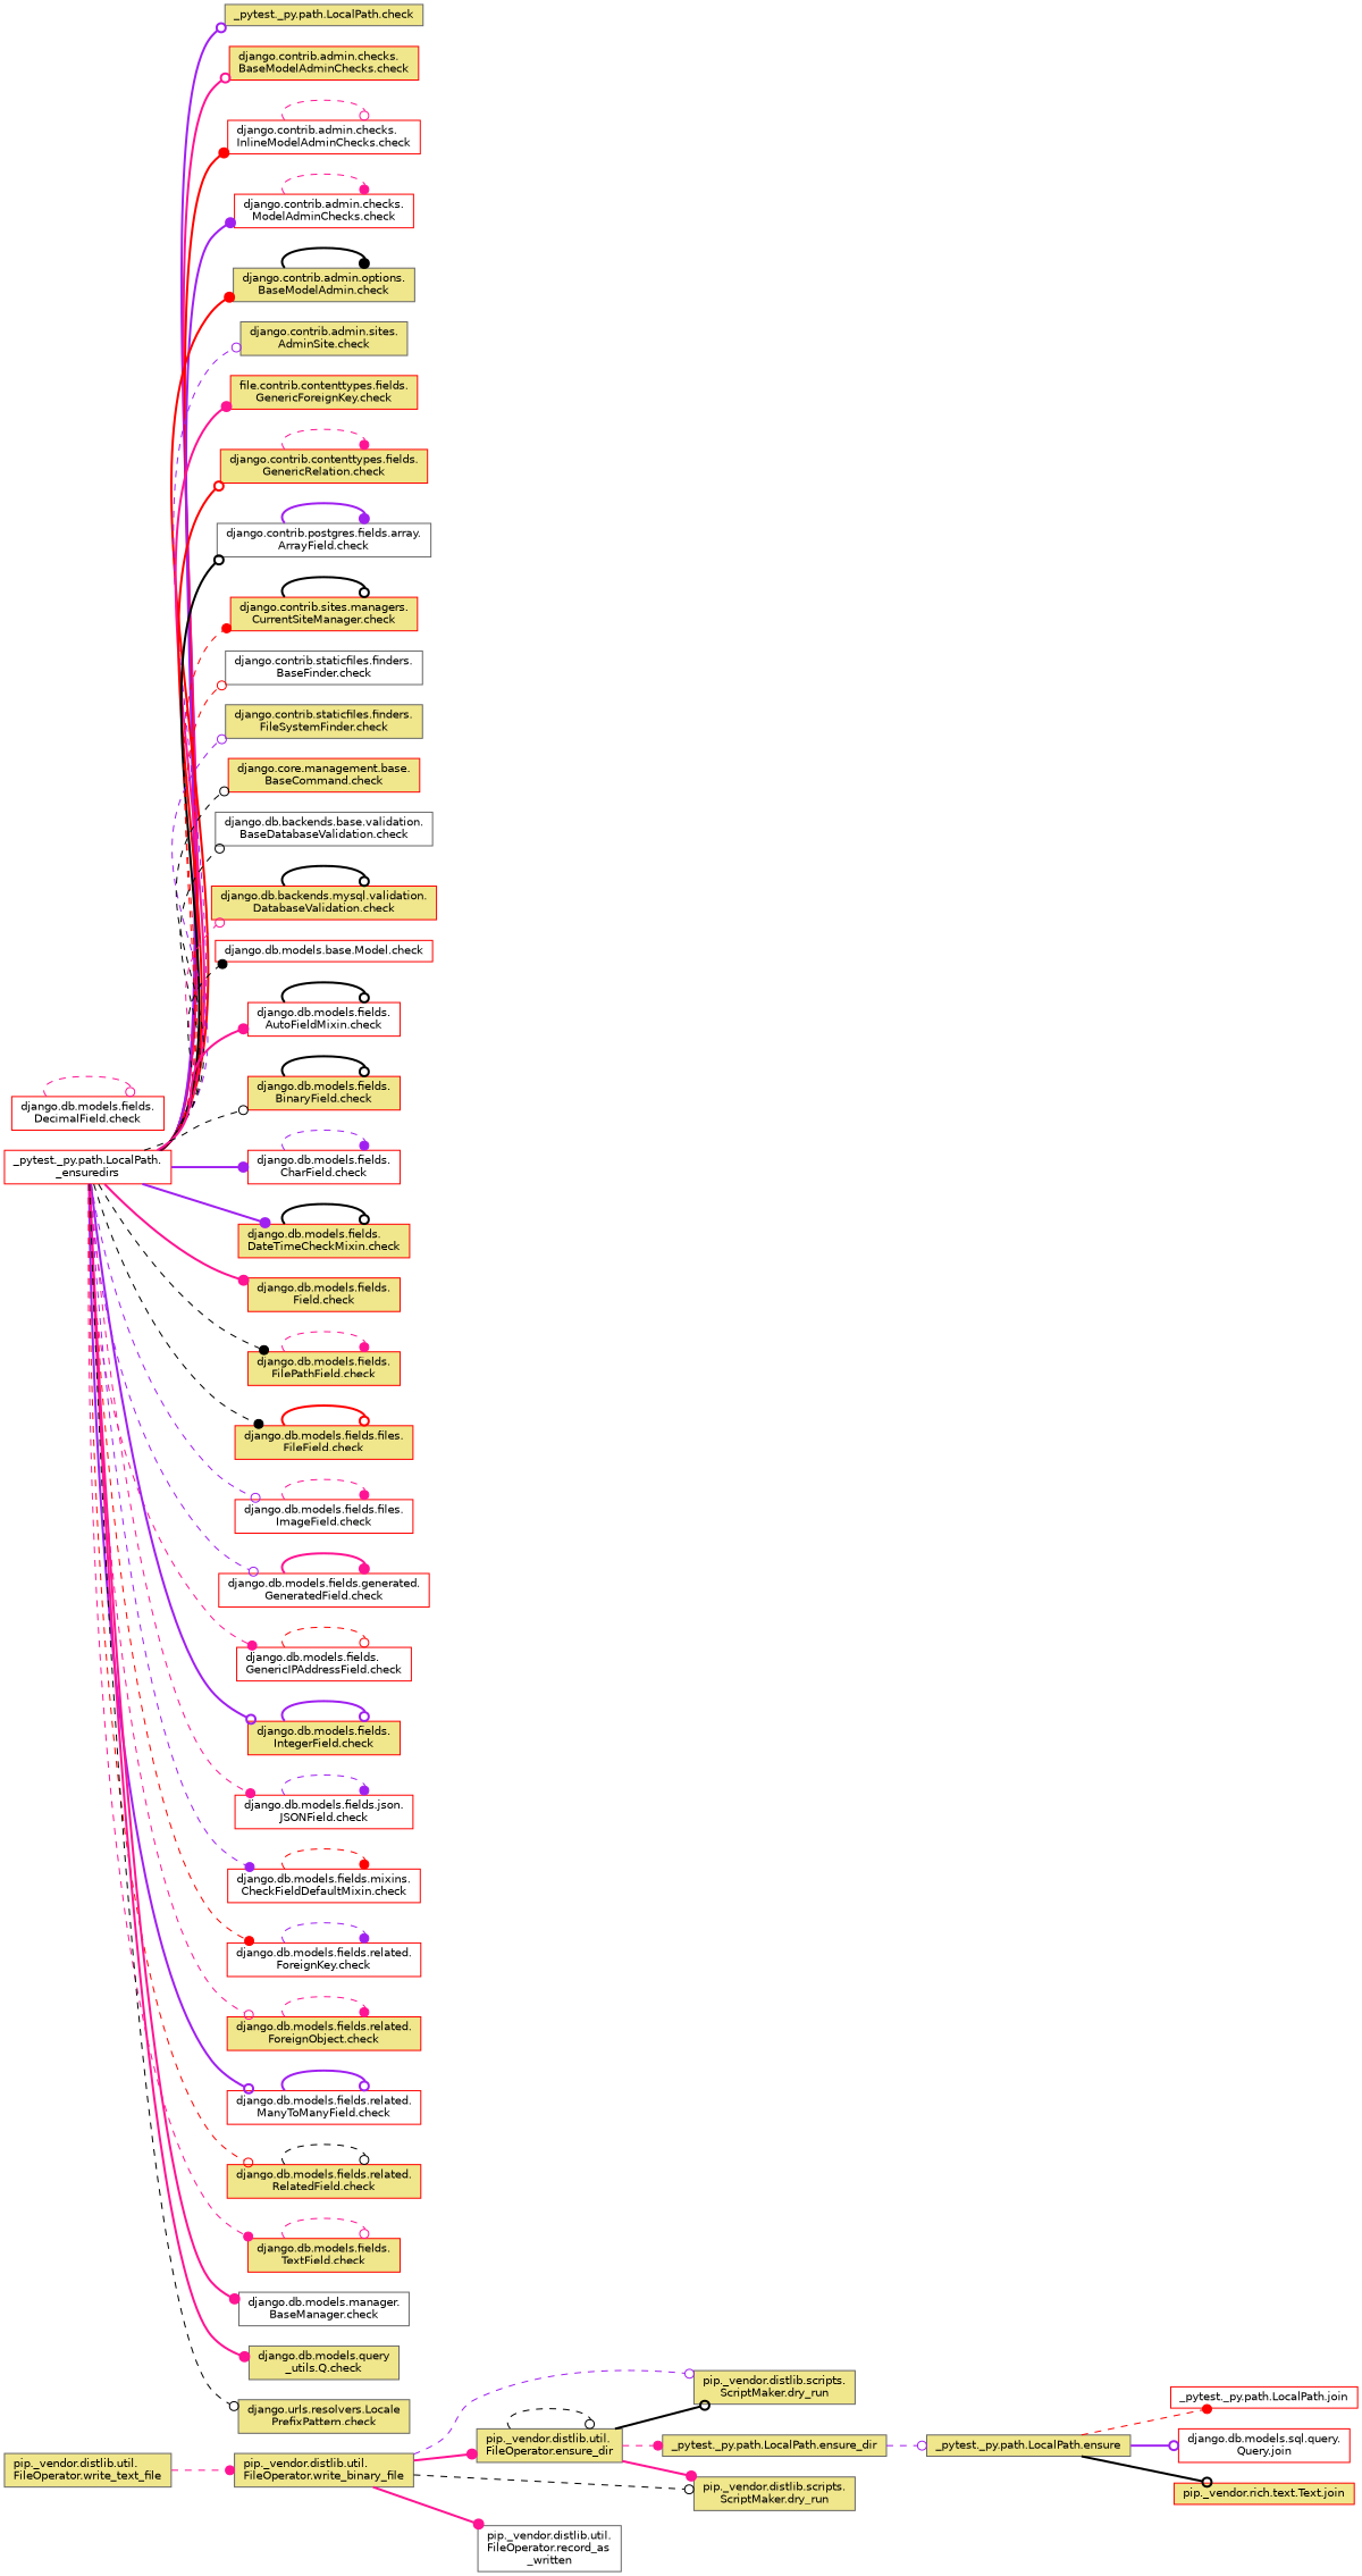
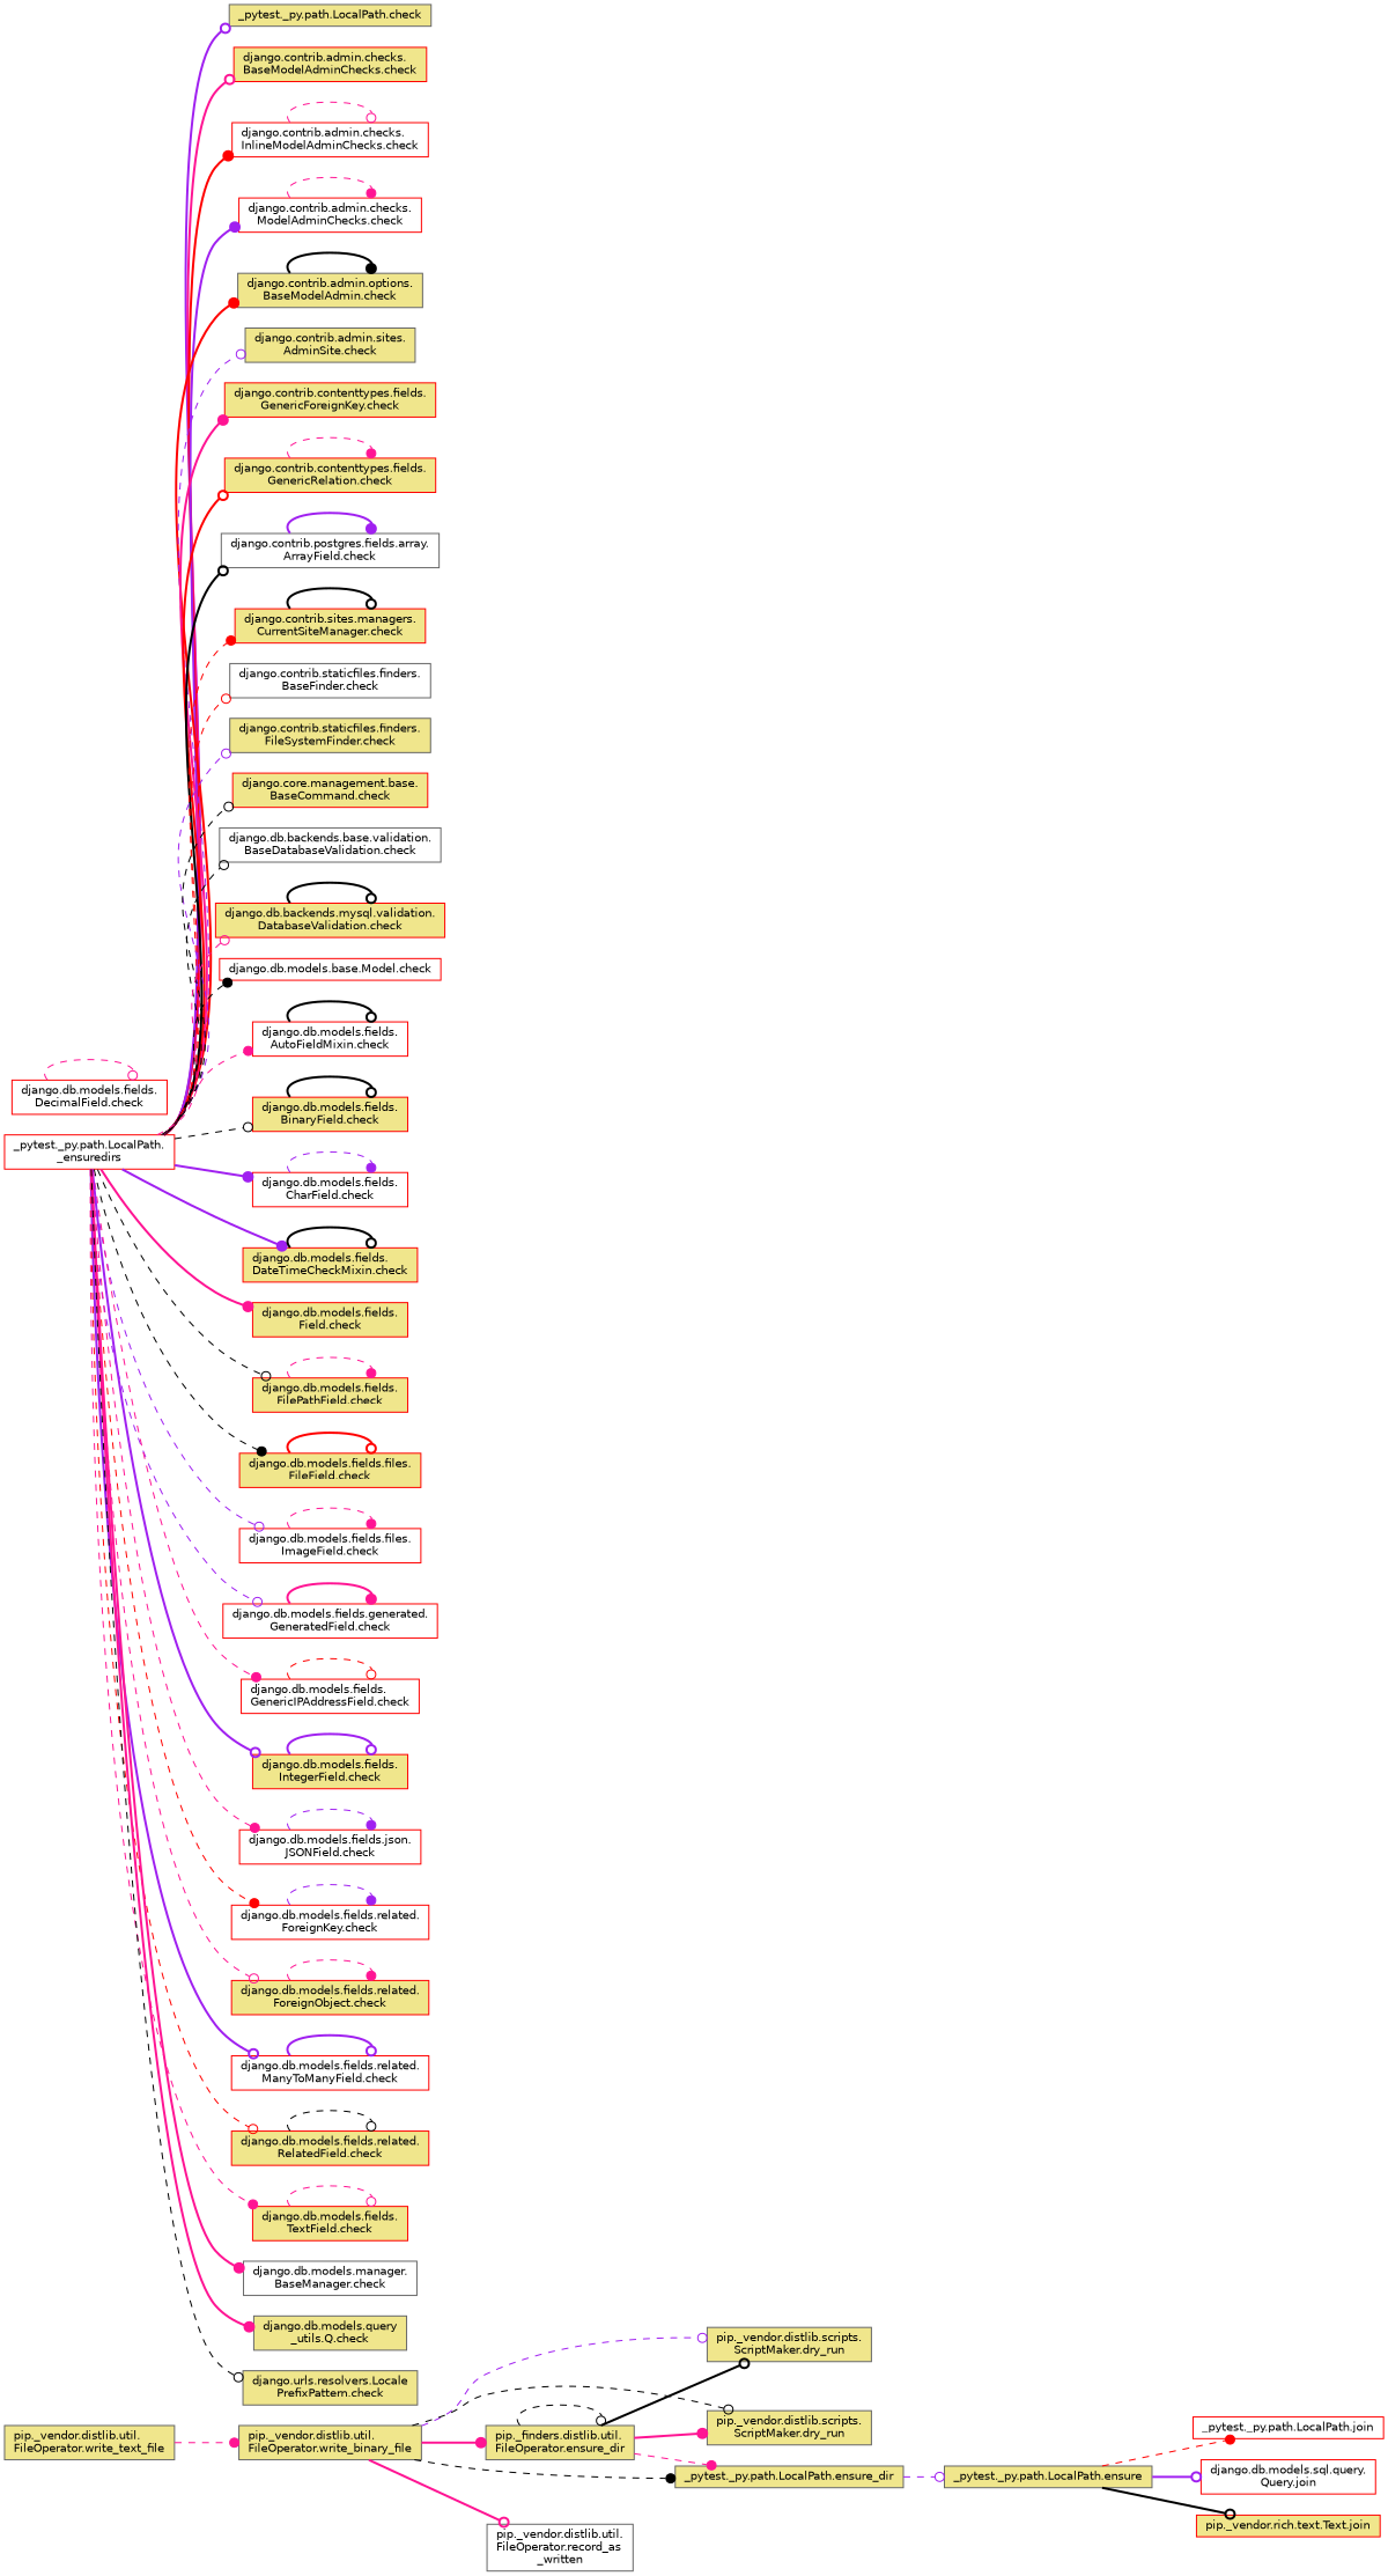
  digraph {
    rankdir=LR
    node [color=red fillcolor=khaki fontname=Helvetica fontsize=10 shape=box style=filled]
    edge [arrowhead=odot color=deeppink fontname=Helvetica fontsize=10 labelfontname=Helvetica labelfontsize=10 style=dashed]
    n1 [color=gray40 fontcolor=black height=0.2 label="pip._vendor.distlib.util.\lFileOperator.write_text_file" width=0.4]
    n2 [color=grey40 height=0.2 label="pip._vendor.distlib.util.\lFileOperator.write_binary_file" width=0.4]
    n3 [color=grey40 height=0.2 label="pip._vendor.distlib.scripts.\lScriptMaker.dry_run" width=0.4]
    n4 [color=grey40 height=0.2 label="pip._vendor.distlib.scripts.\lScriptMaker.dry_run" width=0.4]
    n5 [color=grey40 height=0.2 label="_pytest._py.path.LocalPath.ensure_dir" width=0.4]
-   n6 [color=grey40 height=0.2 label="pip._vendor.distlib.util.\lFileOperator.ensure_dir" width=0.4]
+   n6 [color=grey40 height=0.2 label="pip._finders.distlib.util.\lFileOperator.ensure_dir" width=0.4]
    n7 [color=grey40 fillcolor=white height=0.2 label="pip._vendor.distlib.util.\lFileOperator.record_as\l_written" width=0.4]
    n8 [color=grey40 height=0.2 label="_pytest._py.path.LocalPath.ensure" width=0.4]
    n9 [fillcolor=white height=0.2 label="_pytest._py.path.LocalPath.join" width=0.4]
    n10 [fillcolor=white height=0.2 label="django.db.models.sql.query.\lQuery.join" width=0.4]
    n11 [height=0.2 label="pip._vendor.rich.text.Text.join" width=0.4]
    n12 [fillcolor=white height=0.2 label="_pytest._py.path.LocalPath.\l_ensuredirs" width=0.4]
    n13 [color=grey40 height=0.2 label="_pytest._py.path.LocalPath.check" width=0.4]
    n14 [height=0.2 label="django.contrib.admin.checks.\lBaseModelAdminChecks.check" width=0.4]
    n15 [fillcolor=white height=0.2 label="django.contrib.admin.checks.\lInlineModelAdminChecks.check" width=0.4]
    n16 [fillcolor=white height=0.2 label="django.contrib.admin.checks.\lModelAdminChecks.check" width=0.4]
    n17 [color=grey40 height=0.2 label="django.contrib.admin.options.\lBaseModelAdmin.check" width=0.4]
    n18 [color=grey40 height=0.2 label="django.contrib.admin.sites.\lAdminSite.check" width=0.4]
-   n19 [height=0.2 label="file.contrib.contenttypes.fields.\lGenericForeignKey.check" width=0.4]
+   n19 [height=0.2 label="django.contrib.contenttypes.fields.\lGenericForeignKey.check" width=0.4]
    n20 [height=0.2 label="django.contrib.contenttypes.fields.\lGenericRelation.check" width=0.4]
    n21 [color=grey40 fillcolor=white height=0.2 label="django.contrib.postgres.fields.array.\lArrayField.check" width=0.4]
    n22 [height=0.2 label="django.contrib.sites.managers.\lCurrentSiteManager.check" width=0.4]
    n23 [color=grey40 fillcolor=white height=0.2 label="django.contrib.staticfiles.finders.\lBaseFinder.check" width=0.4]
    n24 [color=grey40 height=0.2 label="django.contrib.staticfiles.finders.\lFileSystemFinder.check" width=0.4]
    n25 [height=0.2 label="django.core.management.base.\lBaseCommand.check" width=0.4]
    n26 [color=grey40 fillcolor=white height=0.2 label="django.db.backends.base.validation.\lBaseDatabaseValidation.check" width=0.4]
    n27 [height=0.2 label="django.db.backends.mysql.validation.\lDatabaseValidation.check" width=0.4]
    n28 [fillcolor=white height=0.2 label="django.db.models.base.Model.check" width=0.4]
    n29 [fillcolor=white height=0.2 label="django.db.models.fields.\lAutoFieldMixin.check" width=0.4]
    n30 [height=0.2 label="django.db.models.fields.\lBinaryField.check" width=0.4]
    n31 [fillcolor=white height=0.2 label="django.db.models.fields.\lCharField.check" width=0.4]
    n32 [height=0.2 label="django.db.models.fields.\lDateTimeCheckMixin.check" width=0.4]
    n33 [height=0.2 label="django.db.models.fields.\lField.check" width=0.4]
    n34 [height=0.2 label="django.db.models.fields.\lFilePathField.check" width=0.4]
    n35 [height=0.2 label="django.db.models.fields.files.\lFileField.check" width=0.4]
    n36 [fillcolor=white height=0.2 label="django.db.models.fields.files.\lImageField.check" width=0.4]
    n37 [fillcolor=white height=0.2 label="django.db.models.fields.generated.\lGeneratedField.check" width=0.4]
    n38 [fillcolor=white height=0.2 label="django.db.models.fields.\lGenericIPAddressField.check" width=0.4]
    n39 [height=0.2 label="django.db.models.fields.\lIntegerField.check" width=0.4]
    n40 [fillcolor=white height=0.2 label="django.db.models.fields.json.\lJSONField.check" width=0.4]
-   n41 [fillcolor=white height=0.2 label="django.db.models.fields.mixins.\lCheckFieldDefaultMixin.check" width=0.4]
    n42 [fillcolor=white height=0.2 label="django.db.models.fields.related.\lForeignKey.check" width=0.4]
    n43 [height=0.2 label="django.db.models.fields.related.\lForeignObject.check" width=0.4]
    n44 [fillcolor=white height=0.2 label="django.db.models.fields.related.\lManyToManyField.check" width=0.4]
    n45 [height=0.2 label="django.db.models.fields.related.\lRelatedField.check" width=0.4]
    n46 [height=0.2 label="django.db.models.fields.\lTextField.check" width=0.4]
    n47 [color=grey40 fillcolor=white height=0.2 label="django.db.models.manager.\lBaseManager.check" width=0.4]
    n48 [color=grey40 height=0.2 label="django.db.models.query\l_utils.Q.check" width=0.4]
    n49 [color=grey40 height=0.2 label="django.urls.resolvers.Locale\lPrefixPattern.check" width=0.4]
    n50 [fillcolor=white height=0.2 label="django.db.models.fields.\lDecimalField.check" width=0.4]
    n1 -> n2 [arrowhead=dot]
    n2 -> n3 [color=purple]
    n2 -> n4 [color=black]
+   n2 -> n5 [arrowhead=dot color=black]
    n2 -> n6 [arrowhead=dot style=bold]
-   n2 -> n7 [arrowhead=dot style=bold]
+   n2 -> n7 [style=bold]
    n5 -> n8 [color=purple]
    n6 -> n3 [color=black style=bold]
    n6 -> n4 [arrowhead=dot style=bold]
    n6 -> n5 [arrowhead=dot]
    n6 -> n6 [color=black]
    n8 -> n9 [arrowhead=dot color=red]
    n8 -> n10 [color=purple style=bold]
    n8 -> n11 [color=black style=bold]
    n12 -> n13 [color=purple style=bold]
    n12 -> n14 [style=bold]
    n12 -> n15 [arrowhead=dot color=red style=bold]
    n12 -> n16 [arrowhead=dot color=purple style=bold]
    n12 -> n17 [arrowhead=dot color=red style=bold]
    n12 -> n18 [color=purple]
    n12 -> n19 [arrowhead=dot style=bold]
    n12 -> n20 [color=red style=bold]
    n12 -> n21 [color=black style=bold]
    n12 -> n22 [arrowhead=dot color=red]
    n12 -> n23 [color=red]
    n12 -> n24 [color=purple]
    n12 -> n25 [color=black]
    n12 -> n26 [color=black]
    n12 -> n27
    n12 -> n28 [arrowhead=dot color=black]
-   n12 -> n29 [arrowhead=dot style=bold]
+   n12 -> n29 [arrowhead=dot]
    n12 -> n30 [color=black]
    n12 -> n31 [arrowhead=dot color=purple style=bold]
    n12 -> n32 [arrowhead=dot color=purple style=bold]
    n12 -> n33 [arrowhead=dot style=bold]
-   n12 -> n34 [arrowhead=dot color=black]
+   n12 -> n34 [color=black]
    n12 -> n35 [arrowhead=dot color=black]
    n12 -> n36 [color=purple]
    n12 -> n37 [color=purple]
    n12 -> n38 [arrowhead=dot]
    n12 -> n39 [color=purple style=bold]
    n12 -> n40 [arrowhead=dot]
-   n12 -> n41 [arrowhead=dot color=purple]
    n12 -> n42 [arrowhead=dot color=red]
    n12 -> n43
    n12 -> n44 [color=purple style=bold]
    n12 -> n45 [color=red]
    n12 -> n46 [arrowhead=dot]
    n12 -> n47 [arrowhead=dot style=bold]
    n12 -> n48 [arrowhead=dot style=bold]
    n12 -> n49 [color=black]
    n15 -> n15
    n16 -> n16 [arrowhead=dot]
    n17 -> n17 [arrowhead=dot color=black style=bold]
    n20 -> n20 [arrowhead=dot]
    n21 -> n21 [arrowhead=dot color=purple style=bold]
    n22 -> n22 [color=black style=bold]
    n27 -> n27 [color=black style=bold]
    n29 -> n29 [color=black style=bold]
    n30 -> n30 [color=black style=bold]
    n31 -> n31 [arrowhead=dot color=purple]
    n32 -> n32 [color=black style=bold]
    n34 -> n34 [arrowhead=dot]
    n35 -> n35 [color=red style=bold]
    n36 -> n36 [arrowhead=dot]
    n37 -> n37 [arrowhead=dot style=bold]
    n38 -> n38 [color=red]
    n39 -> n39 [color=purple style=bold]
    n40 -> n40 [arrowhead=dot color=purple]
-   n41 -> n41 [arrowhead=dot color=red]
    n42 -> n42 [arrowhead=dot color=purple]
    n43 -> n43 [arrowhead=dot]
    n44 -> n44 [color=purple style=bold]
    n45 -> n45 [color=black]
    n46 -> n46
    n50 -> n50
  }
